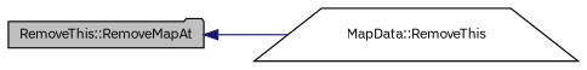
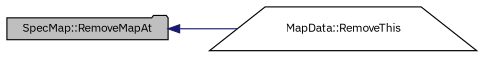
  digraph {
    rankdir=LR
    fontname="IBM Plex Sans"
    node [color=black fontname="IBM Plex Sans" fontsize=10 style=filled]
-   n1 [fillcolor=grey75 fontcolor=black height=0.2 label="RemoveThis::RemoveMapAt" shape=folder width=0.4]
+   n1 [fillcolor=grey75 fontcolor=black height=0.2 label="SpecMap::RemoveMapAt" shape=folder width=0.4]
    n2 [fillcolor=white height=0.2 label="MapData::RemoveThis" shape=trapezium width=0.4]
    n1 -> n2 [color=midnightblue dir=back fontname="IBM Plex Sans" fontsize=10 labelfontname=Helvetica labelfontsize=10 style=solid]
  }
